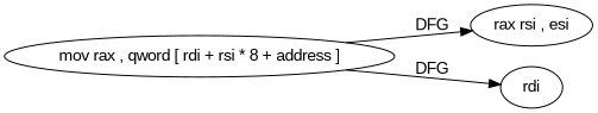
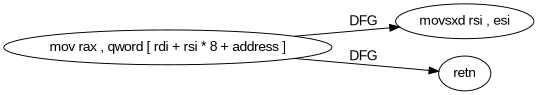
  digraph {
    fontname="Liberation Sans"
    rankdir=LR
    node [fontname="Liberation Sans"]
    edge [fontname="Liberation Sans"]
-   n1 [label="rax rsi , esi"]
+   n1 [label="movsxd rsi , esi"]
    n2 [label="mov rax , qword [ rdi + rsi * 8 + address ]"]
-   n3 [label=rdi]
+   n3 [label=retn]
    n2 -> n1 [label=DFG]
    n2 -> n3 [label=DFG]
  }
